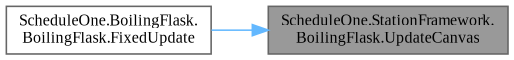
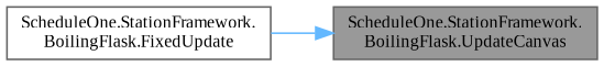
  digraph {
    rankdir=RL
    fontname="Liberation Serif"
    node [fontname="Liberation Serif" fontsize=10 shape=box style=filled]
    n1 [color=gray40 fillcolor=grey60 fontcolor=black height=0.2 label="ScheduleOne.StationFramework.\lBoilingFlask.UpdateCanvas" width=0.4]
-   n2 [color=grey40 fillcolor=white height=0.2 label="ScheduleOne.BoilingFlask.\lBoilingFlask.FixedUpdate" width=0.4]
+   n2 [color=grey40 fillcolor=white height=0.2 label="ScheduleOne.StationFramework.\lBoilingFlask.FixedUpdate" width=0.4]
    n1 -> n2 [color=steelblue1 dir=back fontname="Liberation Serif" fontsize=10 labelfontname=Helvetica labelfontsize=10 style=solid]
  }
